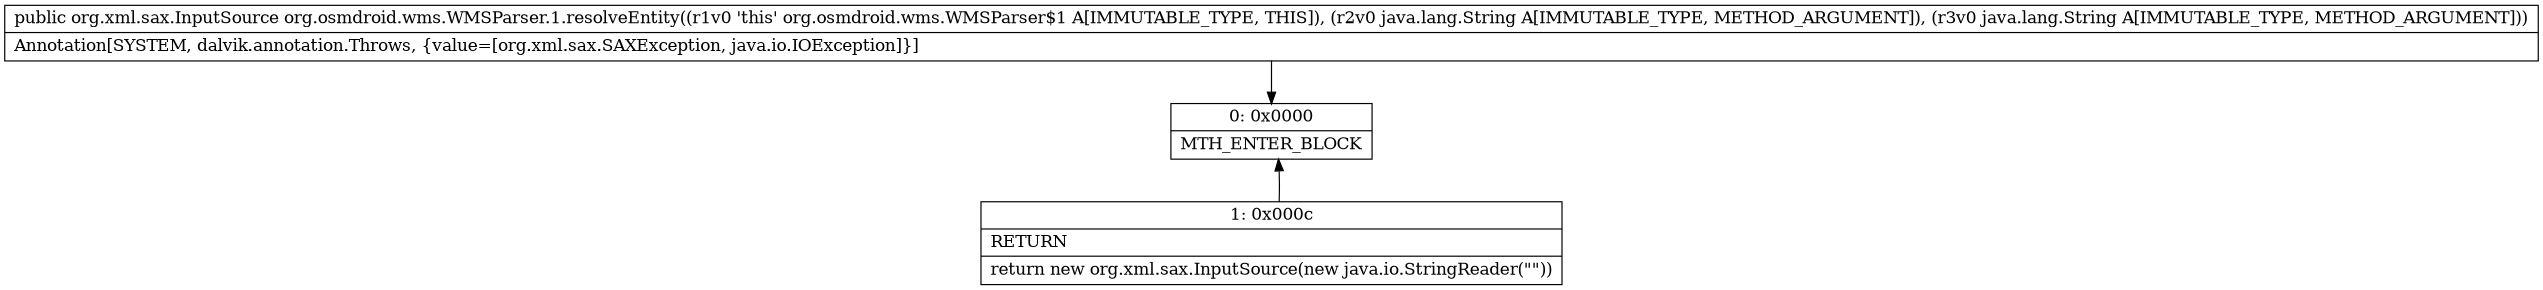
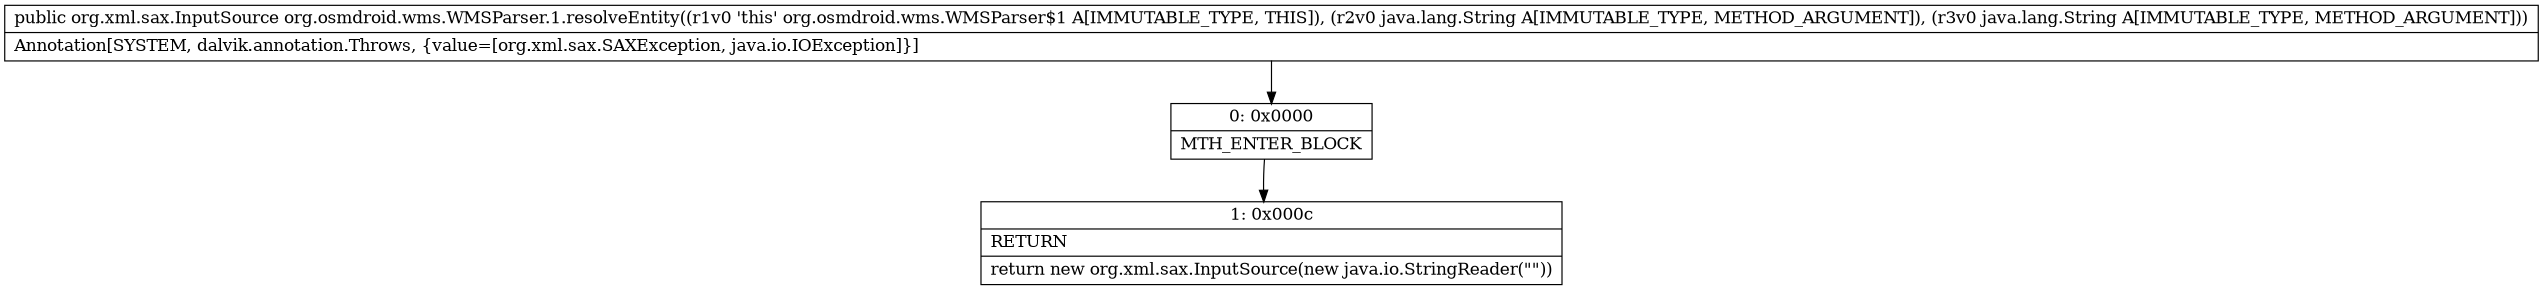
  digraph {
    node [shape=record]
    n1 [label="{0\:\ 0x0000|MTH_ENTER_BLOCK\l}"]
    n2 [label="{1\:\ 0x000c|RETURN\l|return new org.xml.sax.InputSource(new java.io.StringReader(\"\"))\l}"]
    n3 [label="{public org.xml.sax.InputSource org.osmdroid.wms.WMSParser.1.resolveEntity((r1v0 'this' org.osmdroid.wms.WMSParser$1 A[IMMUTABLE_TYPE, THIS]), (r2v0 java.lang.String A[IMMUTABLE_TYPE, METHOD_ARGUMENT]), (r3v0 java.lang.String A[IMMUTABLE_TYPE, METHOD_ARGUMENT]))  | Annotation[SYSTEM, dalvik.annotation.Throws, \{value=[org.xml.sax.SAXException, java.io.IOException]\}]\l}"]
-   n2 -> n1
+   n1 -> n2
    n3 -> n1
  }
